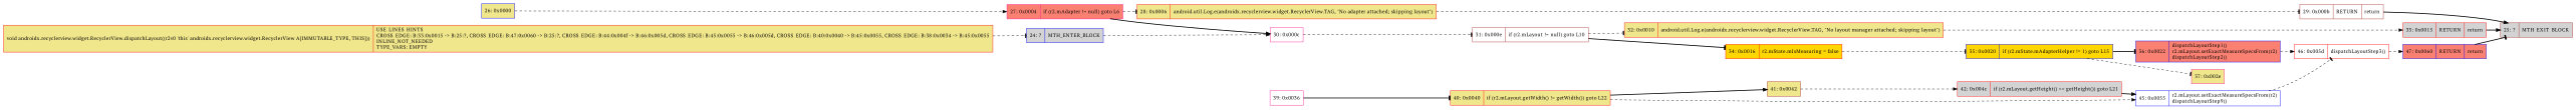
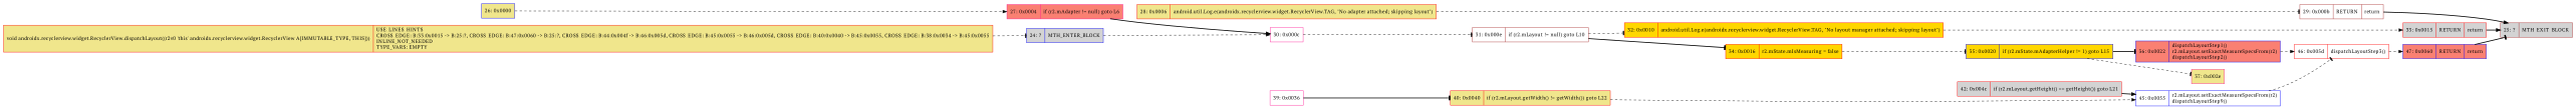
  digraph {
    fontname="PT Serif"
    rankdir=LR
    node [color=red fillcolor=white fontname="PT Serif" shape=record style=filled]
    edge [arrowhead=normal fontname="PT Serif" style=dashed]
    n1 [color=blue fillcolor=lightgrey label="{24\:\ ?|MTH_ENTER_BLOCK\l}"]
    n2 [color=deeppink label="{30\:\ 0x000c}"]
    n3 [color=blue fillcolor=khaki label="{26\:\ 0x0000}"]
    n4 [color=deeppink fillcolor=salmon label="{27\:\ 0x0004|if (r2.mAdapter != null) goto L6\l}"]
    n5 [fillcolor=khaki label="{28\:\ 0x0006|android.util.Log.e(androidx.recyclerview.widget.RecyclerView.TAG, \"No adapter attached; skipping layout\")\l}"]
    n6 [color=brown label="{29\:\ 0x000b|RETURN\l|return\l}"]
    n7 [color=brown label="{31\:\ 0x000e|if (r2.mLayout != null) goto L10\l}"]
    n8 [color=brown fillcolor=lightgrey label="{25\:\ ?|MTH_EXIT_BLOCK\l}"]
-   n9 [fillcolor=khaki label="{32\:\ 0x0010|android.util.Log.e(androidx.recyclerview.widget.RecyclerView.TAG, \"No layout manager attached; skipping layout\")\l}"]
+   n9 [fillcolor=gold label="{32\:\ 0x0010|android.util.Log.e(androidx.recyclerview.widget.RecyclerView.TAG, \"No layout manager attached; skipping layout\")\l}"]
    n10 [fillcolor=gold label="{34\:\ 0x0016|r2.mState.mIsMeasuring = false\l}"]
    n11 [fillcolor=lightgrey label="{33\:\ 0x0015|RETURN\l|return\l}"]
    n12 [color=blue fillcolor=gold label="{35\:\ 0x0020|if (r2.mState.mAdapterHelper != 1) goto L15\l}"]
    n13 [color=blue fillcolor=salmon label="{36\:\ 0x0022|dispatchLayoutStep1()\lr2.mLayout.setExactMeasureSpecsFrom(r2)\ldispatchLayoutStep2()\l}"]
    n14 [color=deeppink fillcolor=khaki label="{37\:\ 0x002e}"]
    n15 [label="{46\:\ 0x005d|dispatchLayoutStep3()\l}"]
    n16 [color=blue fillcolor=salmon label="{47\:\ 0x0060|RETURN\l|return\l}"]
    n17 [color=deeppink label="{39\:\ 0x0036}"]
    n18 [fillcolor=khaki label="{40\:\ 0x0040|if (r2.mLayout.getWidth() != getWidth()) goto L22\l}"]
    n19 [color=blue label="{45\:\ 0x0055|r2.mLayout.setExactMeasureSpecsFrom(r2)\ldispatchLayoutStep9()\l}"]
-   n20 [color=brown fillcolor=khaki label="{41\:\ 0x0042}"]
    n21 [fillcolor=lightgrey label="{42\:\ 0x004c|if (r2.mLayout.getHeight() == getHeight()) goto L21\l}"]
    n22 [fillcolor=khaki label="{void androidx.recyclerview.widget.RecyclerView.dispatchLayout((r2v0 'this' androidx.recyclerview.widget.RecyclerView A[IMMUTABLE_TYPE, THIS]))  | USE_LINES_HINTS\lCROSS_EDGE: B:33:0x0015 \-\> B:25:?, CROSS_EDGE: B:47:0x0060 \-\> B:25:?, CROSS_EDGE: B:44:0x004f \-\> B:46:0x005d, CROSS_EDGE: B:45:0x0055 \-\> B:46:0x005d, CROSS_EDGE: B:40:0x0040 \-\> B:45:0x0055, CROSS_EDGE: B:38:0x0034 \-\> B:45:0x0055\lINLINE_NOT_NEEDED\lTYPE_VARS: EMPTY\l}"]
    n1 -> n2
    n2 -> n7 [arrowhead=tee]
    n3 -> n4
    n4 -> n2 [style=bold]
-   n4 -> n5 [arrowhead=tee]
    n5 -> n6 [arrowhead=tee]
    n6 -> n8 [style=bold]
    n7 -> n9 [arrowhead=tee]
    n7 -> n10 [arrowhead=tee style=bold]
    n9 -> n11
    n10 -> n12 [arrowhead=tee]
    n11 -> n8 [style=bold]
    n12 -> n13 [arrowhead=tee style=bold]
    n12 -> n14 [arrowhead=tee]
    n13 -> n15
    n15 -> n16
    n16 -> n8 [arrowhead=tee style=bold]
    n17 -> n18 [arrowhead=tee style=bold]
    n18 -> n19
-   n18 -> n20 [style=bold]
    n19 -> n15 [arrowhead=tee]
-   n20 -> n21
    n21 -> n19 [style=bold]
    n22 -> n1 [arrowhead=tee]
  }
